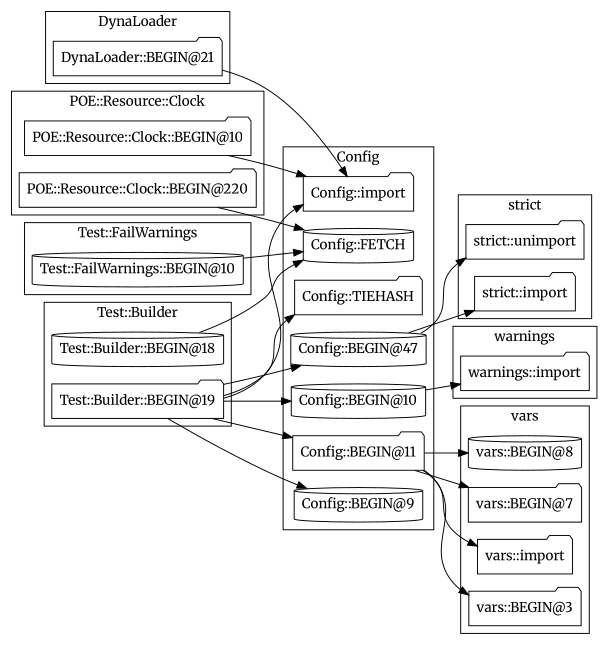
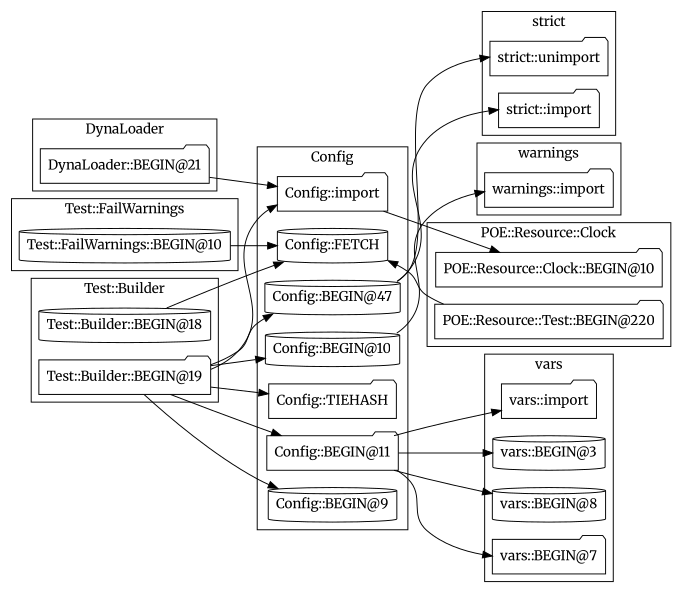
  digraph {
    fontname=Merriweather
    rankdir=LR
    node [fontname=Merriweather shape=folder]
    edge [fontname=Merriweather]
    "Config::BEGIN@47" [shape=cylinder]
    "Config::BEGIN@9" [shape=cylinder]
    "Config::FETCH" [shape=cylinder]
    "Config::BEGIN@10" [shape=cylinder]
    "Config::import"
    "Config::TIEHASH"
    "Config::BEGIN@11"
    "strict::unimport"
    "strict::import"
    "warnings::import"
    "vars::import"
-   "vars::BEGIN@3"
+   "vars::BEGIN@3" [shape=cylinder]
    "vars::BEGIN@8" [shape=cylinder]
    "vars::BEGIN@7"
    "DynaLoader::BEGIN@21"
    "POE::Resource::Clock::BEGIN@10"
-   "POE::Resource::Clock::BEGIN@220"
+   "POE::Resource::Clock::BEGIN@220" [label="POE::Resource::Test::BEGIN@220"]
    "Test::FailWarnings::BEGIN@10" [shape=cylinder]
    "Test::Builder::BEGIN@19"
    "Test::Builder::BEGIN@18" [shape=cylinder]
    subgraph cluster_1 {
      label=Config
      "Config::BEGIN@47"
      "Config::BEGIN@9"
      "Config::FETCH"
      "Config::BEGIN@10"
      "Config::import"
      "Config::TIEHASH"
      "Config::BEGIN@11"
    }
    subgraph cluster_2 {
      label="strict"
      "strict::unimport"
      "strict::import"
    }
    subgraph cluster_3 {
      label=warnings
      "warnings::import"
    }
    subgraph cluster_4 {
      label=vars
      "vars::import"
      "vars::BEGIN@3"
      "vars::BEGIN@8"
      "vars::BEGIN@7"
    }
    subgraph cluster_5 {
      label=DynaLoader
      "DynaLoader::BEGIN@21"
    }
    subgraph cluster_6 {
      label="POE::Resource::Clock"
      "POE::Resource::Clock::BEGIN@10"
      "POE::Resource::Clock::BEGIN@220"
    }
    subgraph cluster_7 {
      label="Test::FailWarnings"
      "Test::FailWarnings::BEGIN@10"
    }
    subgraph cluster_8 {
      label="Test::Builder"
      "Test::Builder::BEGIN@19"
      "Test::Builder::BEGIN@18"
    }
    "Config::BEGIN@47" -> "strict::unimport"
    "Config::BEGIN@47" -> "strict::import"
    "Config::BEGIN@10" -> "warnings::import"
    "Config::BEGIN@11" -> "vars::import"
    "Config::BEGIN@11" -> "vars::BEGIN@3"
    "Config::BEGIN@11" -> "vars::BEGIN@8"
    "Config::BEGIN@11" -> "vars::BEGIN@7"
    "DynaLoader::BEGIN@21" -> "Config::import"
-   "POE::Resource::Clock::BEGIN@10" -> "Config::import"
+   "Config::import" -> "POE::Resource::Clock::BEGIN@10"
    "POE::Resource::Clock::BEGIN@220" -> "Config::FETCH"
    "Test::FailWarnings::BEGIN@10" -> "Config::FETCH"
    "Test::Builder::BEGIN@19" -> "Config::BEGIN@47"
    "Test::Builder::BEGIN@19" -> "Config::BEGIN@9"
    "Test::Builder::BEGIN@19" -> "Config::BEGIN@10"
    "Test::Builder::BEGIN@19" -> "Config::import"
    "Test::Builder::BEGIN@19" -> "Config::TIEHASH"
    "Test::Builder::BEGIN@19" -> "Config::BEGIN@11"
    "Test::Builder::BEGIN@18" -> "Config::FETCH"
  }
